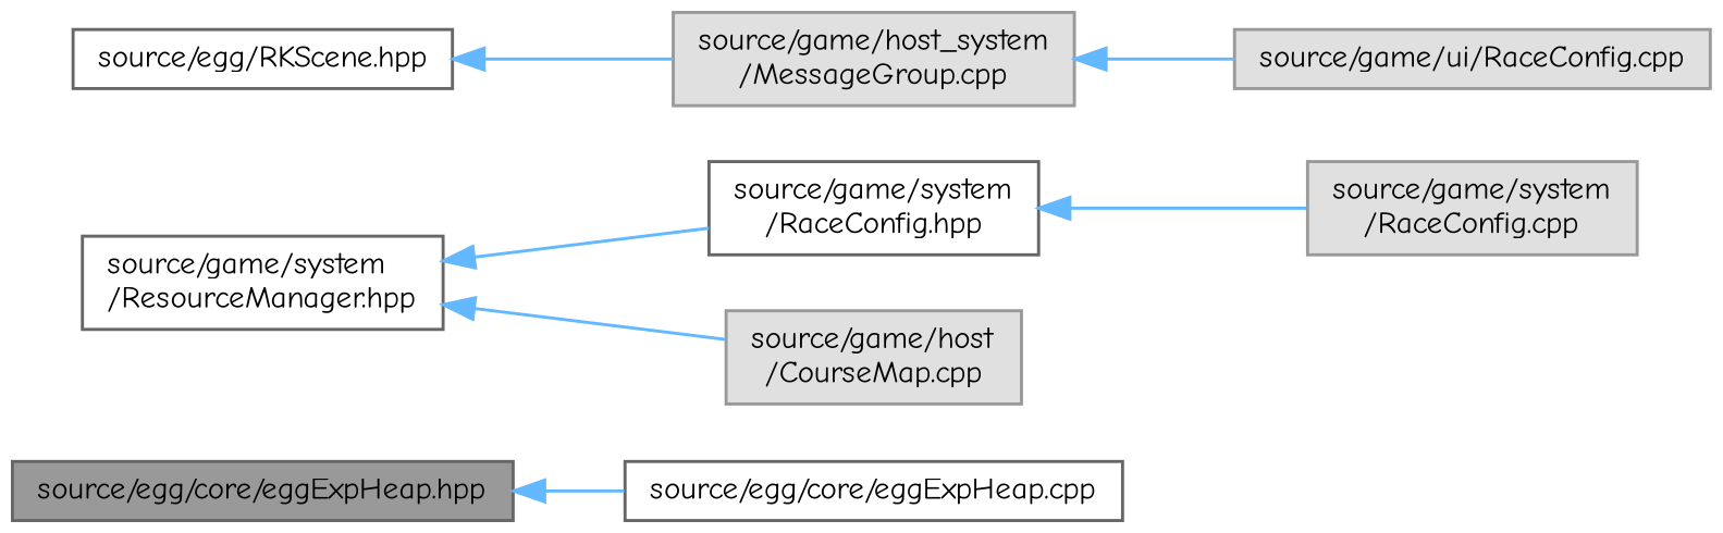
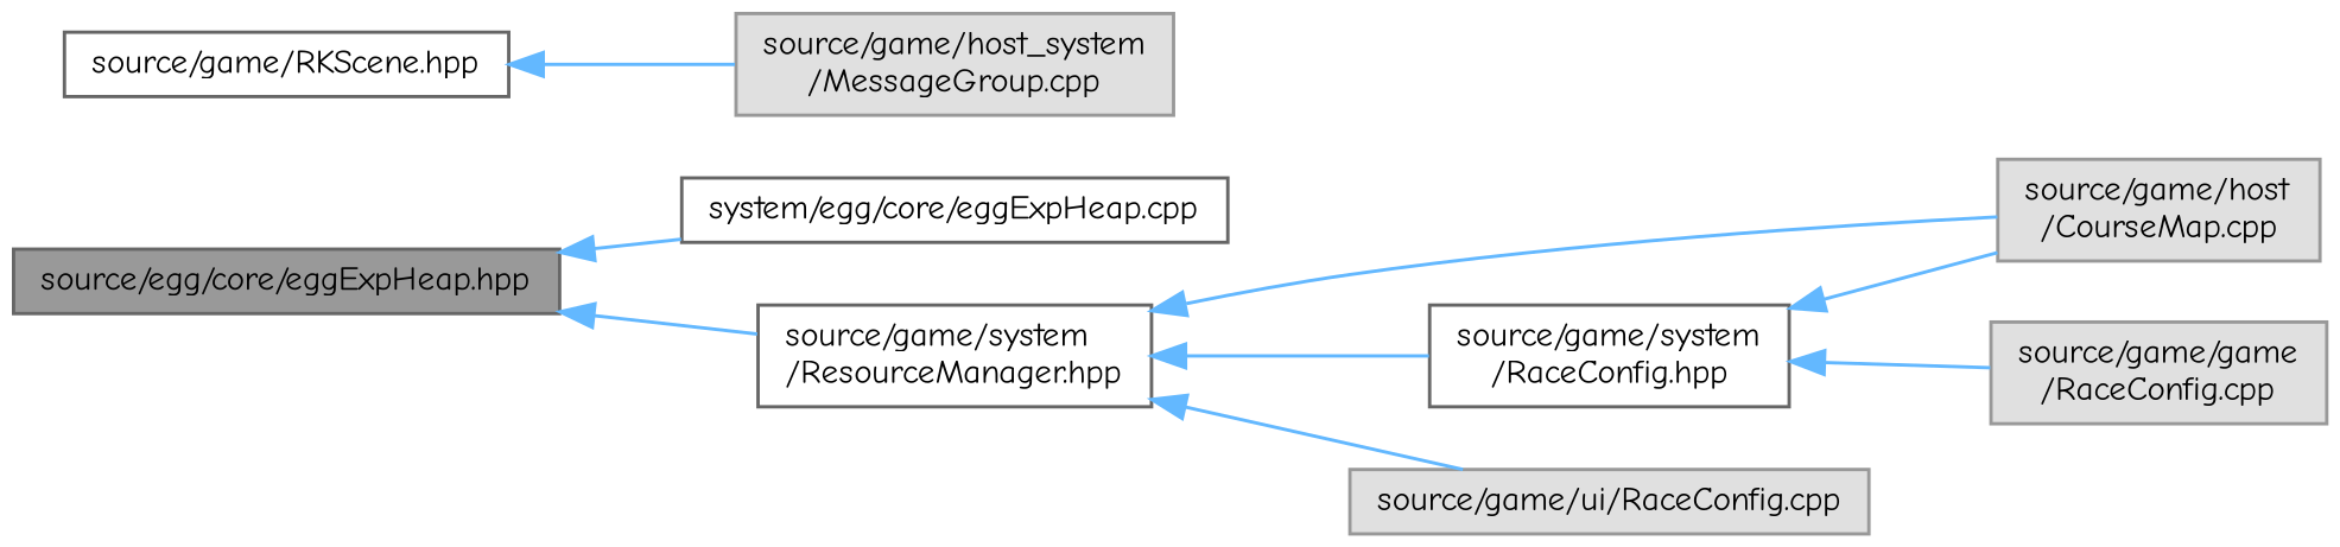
  digraph {
    fontname="Comic Neue"
    rankdir=LR
    node [color=grey40 fillcolor=white fontname="Comic Neue" fontsize=10 shape=box style=filled]
    edge [color=steelblue1 dir=back fontname="Comic Neue" fontsize=10 labelfontname=FreeMono labelfontsize=10 style=solid]
    n1 [color=gray40 fillcolor=grey60 fontcolor=black height=0.2 label="source/egg/core/eggExpHeap.hpp" width=0.4]
-   n2 [height=0.2 label="source/egg/core/eggExpHeap.cpp" width=0.4]
+   n2 [height=0.2 label="system/egg/core/eggExpHeap.cpp" width=0.4]
    n3 [height=0.2 label="source/game/system\l/ResourceManager.hpp" width=0.4]
-   n4 [height=0.2 label="source/egg/RKScene.hpp" width=0.4]
+   n4 [height=0.2 label="source/game/RKScene.hpp" width=0.4]
    n5 [color=grey60 fillcolor="#E0E0E0" height=0.2 label="source/game/host_system\l/MessageGroup.cpp" width=0.4]
    n6 [height=0.2 label="source/game/system\l/RaceConfig.hpp" width=0.4]
    n7 [color=grey60 fillcolor="#E0E0E0" height=0.2 label="source/game/host\l/CourseMap.cpp" width=0.4]
    n8 [color=grey60 fillcolor="#E0E0E0" height=0.2 label="source/game/ui/RaceConfig.cpp" width=0.4]
-   n9 [color=grey60 fillcolor="#E0E0E0" height=0.2 label="source/game/system\l/RaceConfig.cpp" width=0.4]
+   n9 [color=grey60 fillcolor="#E0E0E0" height=0.2 label="source/game/game\l/RaceConfig.cpp" width=0.4]
    n1 -> n2
+   n1 -> n3
    n3 -> n6
    n3 -> n7
-   n5 -> n8
+   n3 -> n8
    n4 -> n5
+   n6 -> n7
    n6 -> n9
  }
